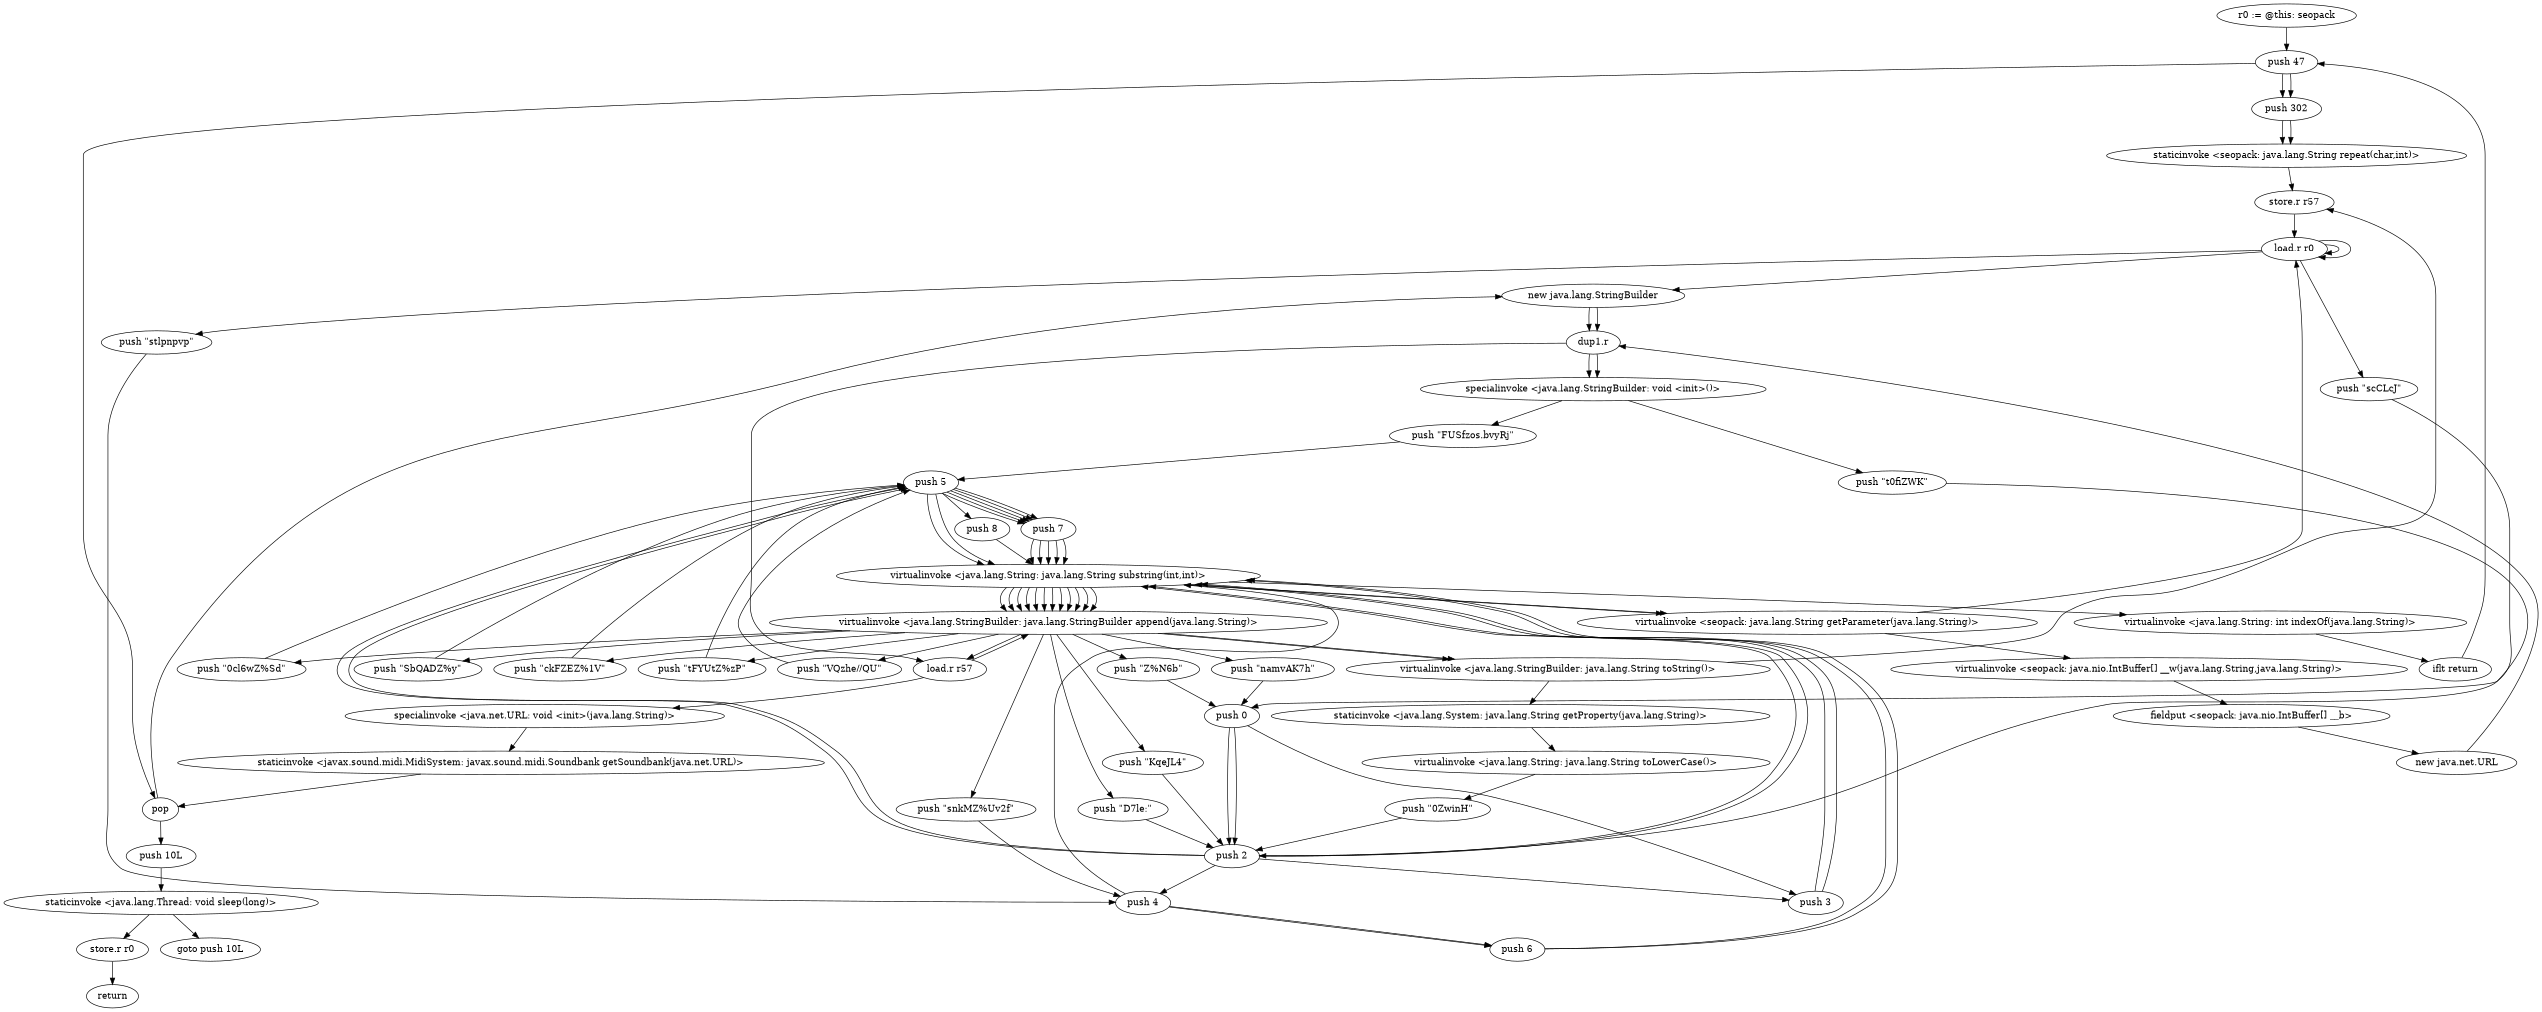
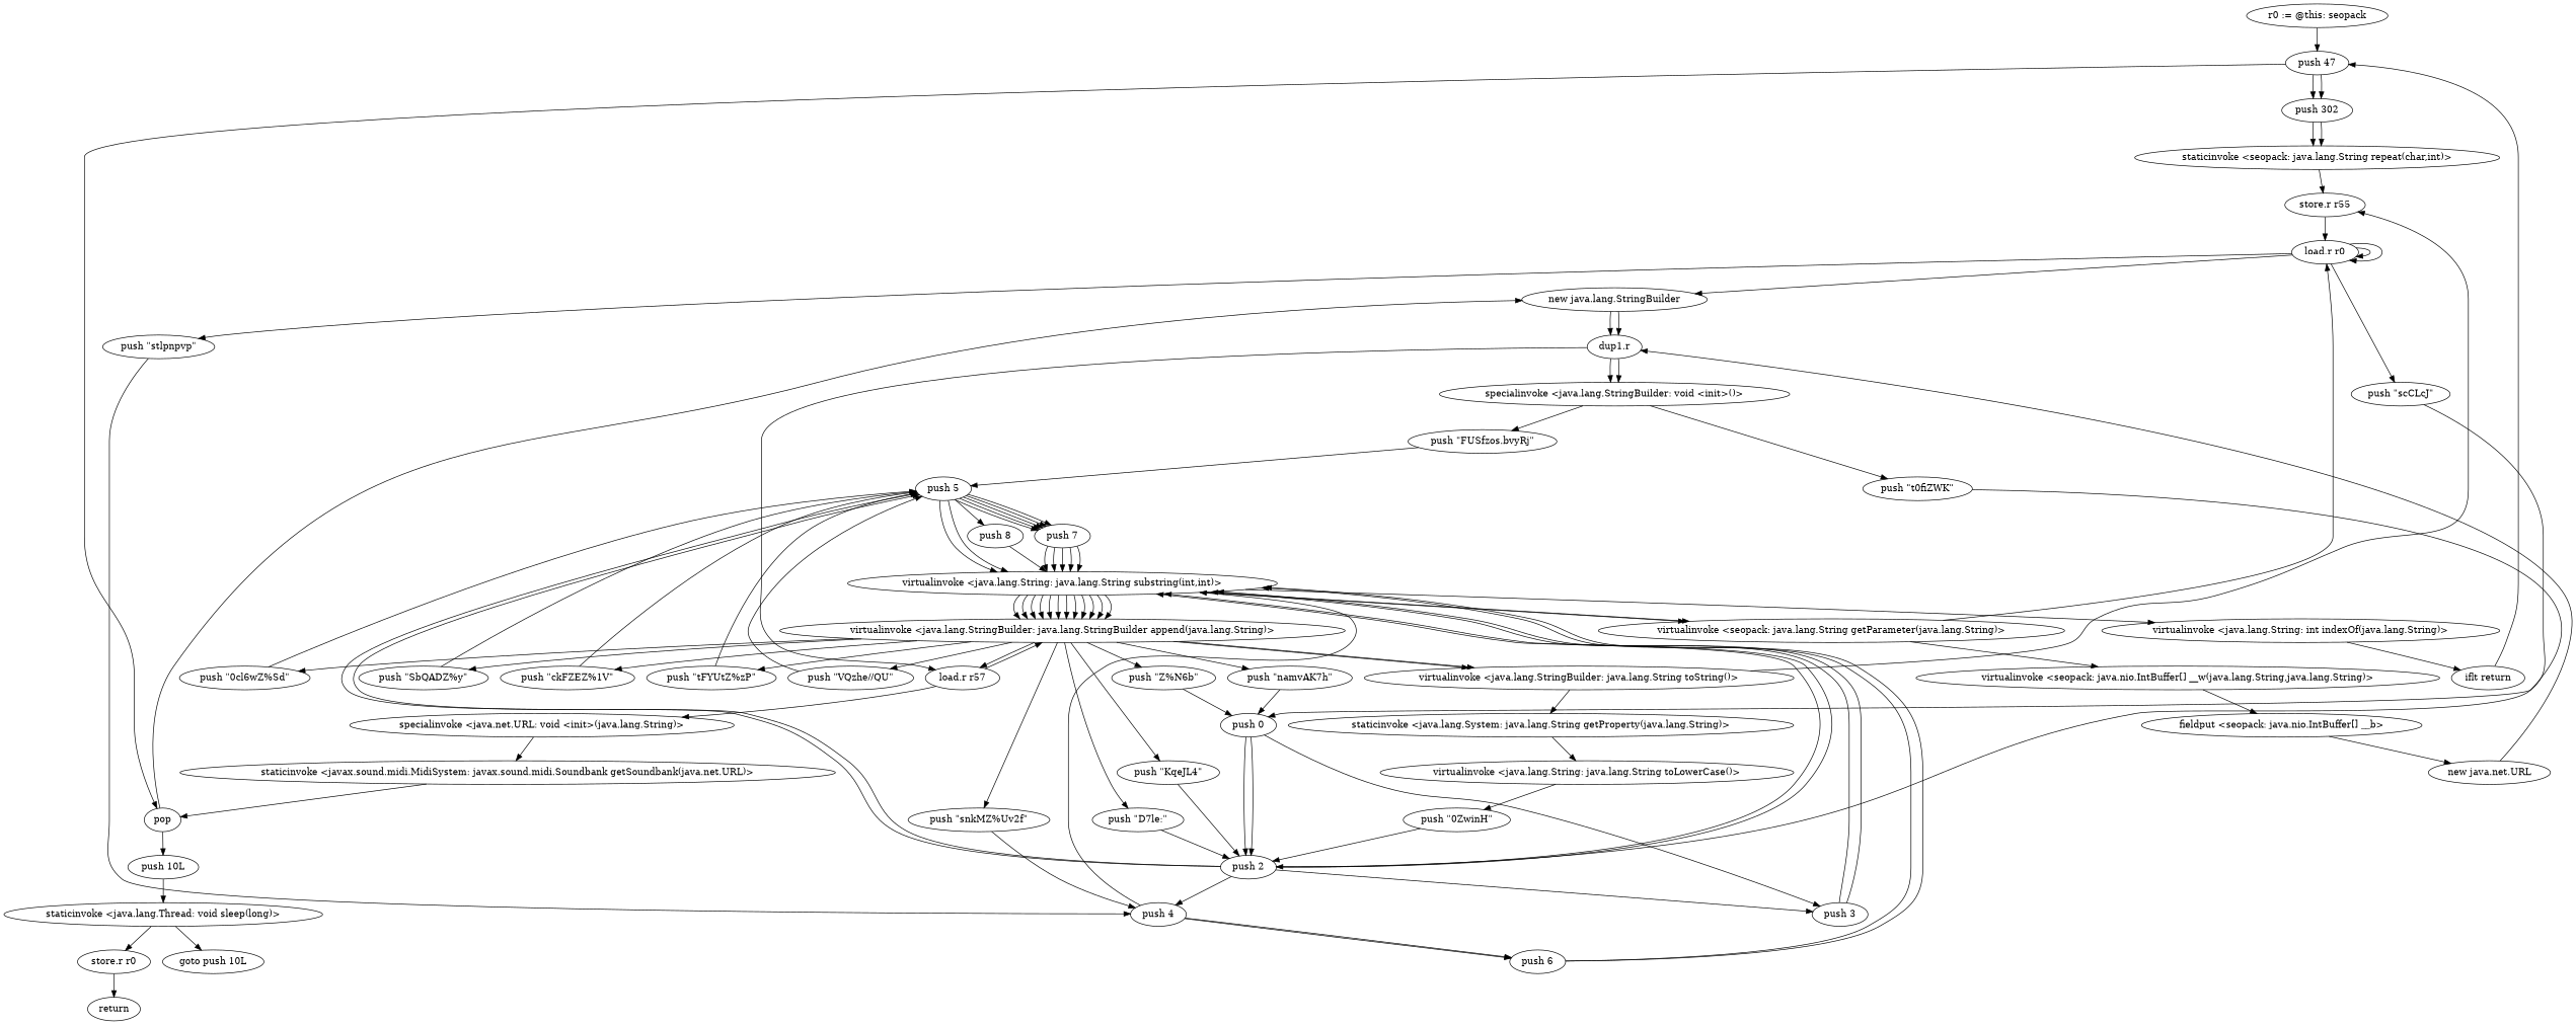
  digraph {
    fontname="DejaVu Serif"
    node [fontname="DejaVu Serif"]
    edge [fontname="DejaVu Serif"]
    "r0 := @this: seopack"
    "push 47"
    "push 302"
    pop
    "staticinvoke <seopack: java.lang.String repeat(char,int)>"
-   "store.r r57"
+   "store.r r57" [label="store.r r55"]
    "new java.lang.StringBuilder"
    "push 10L"
    "load.r r0"
    "dup1.r"
    "staticinvoke <java.lang.Thread: void sleep(long)>"
    "specialinvoke <java.lang.StringBuilder: void <init>()>"
    "load.r r57"
    "push \"FUSfzos.bvyRj\""
    "push \"t0fiZWK\""
    "virtualinvoke <java.lang.StringBuilder: java.lang.StringBuilder append(java.lang.String)>"
    "specialinvoke <java.net.URL: void <init>(java.lang.String)>"
    "push 5"
    "push 2"
    "push 8"
    "virtualinvoke <java.lang.String: java.lang.String substring(int,int)>"
    "push 7"
    "virtualinvoke <java.lang.String: int indexOf(java.lang.String)>"
    "virtualinvoke <seopack: java.lang.String getParameter(java.lang.String)>"
    "push \"namvAK7h\""
    "push \"KqeJL4\""
    "virtualinvoke <java.lang.StringBuilder: java.lang.String toString()>"
    "push \"D7le:\""
    "push \"VQzhe//QU\""
    "push \"Z%N6b\""
    "push \"ckFZEZ%1V\""
    "push \"0cl6wZ%Sd\""
    "push \"SbQADZ%y\""
    "push \"tFYUtZ%zP\""
    "push \"snkMZ%Uv2f\""
    "iflt return"
    "virtualinvoke <seopack: java.nio.IntBuffer[] __w(java.lang.String,java.lang.String)>"
    "push 0"
    "staticinvoke <java.lang.System: java.lang.String getProperty(java.lang.String)>"
    "push 4"
    "push 3"
    "push 6"
    "virtualinvoke <java.lang.String: java.lang.String toLowerCase()>"
    "push \"0ZwinH\""
    "push \"scCLcJ\""
    "push \"stlpnpvp\""
    "staticinvoke <javax.sound.midi.MidiSystem: javax.sound.midi.Soundbank getSoundbank(java.net.URL)>"
    "fieldput <seopack: java.nio.IntBuffer[] __b>"
    "new java.net.URL"
    "goto push 10L"
    "store.r r0"
    return
    "r0 := @this: seopack" -> "push 47"
    "push 47" -> "push 302"
    "push 47" -> "push 302"
    "push 47" -> pop
    "push 302" -> "staticinvoke <seopack: java.lang.String repeat(char,int)>"
    "push 302" -> "staticinvoke <seopack: java.lang.String repeat(char,int)>"
    pop -> "new java.lang.StringBuilder"
    pop -> "push 10L"
    "staticinvoke <seopack: java.lang.String repeat(char,int)>" -> "store.r r57"
    "store.r r57" -> "load.r r0"
    "new java.lang.StringBuilder" -> "dup1.r"
    "new java.lang.StringBuilder" -> "dup1.r"
    "push 10L" -> "staticinvoke <java.lang.Thread: void sleep(long)>"
    "load.r r0" -> "new java.lang.StringBuilder"
    "load.r r0" -> "load.r r0"
    "load.r r0" -> "load.r r0"
    "load.r r0" -> "push \"scCLcJ\""
    "load.r r0" -> "push \"stlpnpvp\""
    "dup1.r" -> "specialinvoke <java.lang.StringBuilder: void <init>()>"
    "dup1.r" -> "specialinvoke <java.lang.StringBuilder: void <init>()>"
    "dup1.r" -> "load.r r57"
    "staticinvoke <java.lang.Thread: void sleep(long)>" -> "goto push 10L"
    "staticinvoke <java.lang.Thread: void sleep(long)>" -> "store.r r0"
    "specialinvoke <java.lang.StringBuilder: void <init>()>" -> "push \"FUSfzos.bvyRj\""
    "specialinvoke <java.lang.StringBuilder: void <init>()>" -> "push \"t0fiZWK\""
    "load.r r57" -> "virtualinvoke <java.lang.StringBuilder: java.lang.StringBuilder append(java.lang.String)>"
    "load.r r57" -> "specialinvoke <java.net.URL: void <init>(java.lang.String)>"
    "push \"FUSfzos.bvyRj\"" -> "push 5"
    "push \"t0fiZWK\"" -> "push 2"
    "virtualinvoke <java.lang.StringBuilder: java.lang.StringBuilder append(java.lang.String)>" -> "load.r r57"
    "virtualinvoke <java.lang.StringBuilder: java.lang.StringBuilder append(java.lang.String)>" -> "push \"namvAK7h\""
    "virtualinvoke <java.lang.StringBuilder: java.lang.StringBuilder append(java.lang.String)>" -> "push \"KqeJL4\""
    "virtualinvoke <java.lang.StringBuilder: java.lang.StringBuilder append(java.lang.String)>" -> "virtualinvoke <java.lang.StringBuilder: java.lang.String toString()>"
    "virtualinvoke <java.lang.StringBuilder: java.lang.StringBuilder append(java.lang.String)>" -> "virtualinvoke <java.lang.StringBuilder: java.lang.String toString()>"
    "virtualinvoke <java.lang.StringBuilder: java.lang.StringBuilder append(java.lang.String)>" -> "push \"D7le:\""
    "virtualinvoke <java.lang.StringBuilder: java.lang.StringBuilder append(java.lang.String)>" -> "push \"VQzhe//QU\""
    "virtualinvoke <java.lang.StringBuilder: java.lang.StringBuilder append(java.lang.String)>" -> "push \"Z%N6b\""
    "virtualinvoke <java.lang.StringBuilder: java.lang.StringBuilder append(java.lang.String)>" -> "push \"ckFZEZ%1V\""
    "virtualinvoke <java.lang.StringBuilder: java.lang.StringBuilder append(java.lang.String)>" -> "push \"0cl6wZ%Sd\""
    "virtualinvoke <java.lang.StringBuilder: java.lang.StringBuilder append(java.lang.String)>" -> "push \"SbQADZ%y\""
    "virtualinvoke <java.lang.StringBuilder: java.lang.StringBuilder append(java.lang.String)>" -> "push \"tFYUtZ%zP\""
    "virtualinvoke <java.lang.StringBuilder: java.lang.StringBuilder append(java.lang.String)>" -> "push \"snkMZ%Uv2f\""
    "specialinvoke <java.net.URL: void <init>(java.lang.String)>" -> "staticinvoke <javax.sound.midi.MidiSystem: javax.sound.midi.Soundbank getSoundbank(java.net.URL)>"
    "push 5" -> "push 8"
    "push 5" -> "virtualinvoke <java.lang.String: java.lang.String substring(int,int)>"
    "push 5" -> "virtualinvoke <java.lang.String: java.lang.String substring(int,int)>"
    "push 5" -> "push 7"
    "push 5" -> "push 7"
    "push 5" -> "push 7"
    "push 5" -> "push 7"
    "push 5" -> "push 7"
    "push 2" -> "push 5"
    "push 2" -> "push 5"
    "push 2" -> "virtualinvoke <java.lang.String: java.lang.String substring(int,int)>"
    "push 2" -> "virtualinvoke <java.lang.String: java.lang.String substring(int,int)>"
    "push 2" -> "push 4"
    "push 2" -> "push 3"
    "push 8" -> "virtualinvoke <java.lang.String: java.lang.String substring(int,int)>"
    "virtualinvoke <java.lang.String: java.lang.String substring(int,int)>" -> "virtualinvoke <java.lang.StringBuilder: java.lang.StringBuilder append(java.lang.String)>"
    "virtualinvoke <java.lang.String: java.lang.String substring(int,int)>" -> "virtualinvoke <java.lang.StringBuilder: java.lang.StringBuilder append(java.lang.String)>"
    "virtualinvoke <java.lang.String: java.lang.String substring(int,int)>" -> "virtualinvoke <java.lang.StringBuilder: java.lang.StringBuilder append(java.lang.String)>"
    "virtualinvoke <java.lang.String: java.lang.String substring(int,int)>" -> "virtualinvoke <java.lang.StringBuilder: java.lang.StringBuilder append(java.lang.String)>"
    "virtualinvoke <java.lang.String: java.lang.String substring(int,int)>" -> "virtualinvoke <java.lang.StringBuilder: java.lang.StringBuilder append(java.lang.String)>"
    "virtualinvoke <java.lang.String: java.lang.String substring(int,int)>" -> "virtualinvoke <java.lang.StringBuilder: java.lang.StringBuilder append(java.lang.String)>"
    "virtualinvoke <java.lang.String: java.lang.String substring(int,int)>" -> "virtualinvoke <java.lang.StringBuilder: java.lang.StringBuilder append(java.lang.String)>"
    "virtualinvoke <java.lang.String: java.lang.String substring(int,int)>" -> "virtualinvoke <java.lang.StringBuilder: java.lang.StringBuilder append(java.lang.String)>"
    "virtualinvoke <java.lang.String: java.lang.String substring(int,int)>" -> "virtualinvoke <java.lang.StringBuilder: java.lang.StringBuilder append(java.lang.String)>"
    "virtualinvoke <java.lang.String: java.lang.String substring(int,int)>" -> "virtualinvoke <java.lang.StringBuilder: java.lang.StringBuilder append(java.lang.String)>"
    "virtualinvoke <java.lang.String: java.lang.String substring(int,int)>" -> "virtualinvoke <java.lang.StringBuilder: java.lang.StringBuilder append(java.lang.String)>"
    "virtualinvoke <java.lang.String: java.lang.String substring(int,int)>" -> "virtualinvoke <java.lang.StringBuilder: java.lang.StringBuilder append(java.lang.String)>"
    "virtualinvoke <java.lang.String: java.lang.String substring(int,int)>" -> "virtualinvoke <java.lang.String: int indexOf(java.lang.String)>"
    "virtualinvoke <java.lang.String: java.lang.String substring(int,int)>" -> "virtualinvoke <seopack: java.lang.String getParameter(java.lang.String)>"
    "virtualinvoke <java.lang.String: java.lang.String substring(int,int)>" -> "virtualinvoke <seopack: java.lang.String getParameter(java.lang.String)>"
    "push 7" -> "virtualinvoke <java.lang.String: java.lang.String substring(int,int)>"
    "push 7" -> "virtualinvoke <java.lang.String: java.lang.String substring(int,int)>"
    "push 7" -> "virtualinvoke <java.lang.String: java.lang.String substring(int,int)>"
    "push 7" -> "virtualinvoke <java.lang.String: java.lang.String substring(int,int)>"
    "push 7" -> "virtualinvoke <java.lang.String: java.lang.String substring(int,int)>"
    "virtualinvoke <java.lang.String: int indexOf(java.lang.String)>" -> "iflt return"
    "virtualinvoke <seopack: java.lang.String getParameter(java.lang.String)>" -> "load.r r0"
    "virtualinvoke <seopack: java.lang.String getParameter(java.lang.String)>" -> "virtualinvoke <seopack: java.nio.IntBuffer[] __w(java.lang.String,java.lang.String)>"
    "push \"namvAK7h\"" -> "push 0"
    "push \"KqeJL4\"" -> "push 2"
    "virtualinvoke <java.lang.StringBuilder: java.lang.String toString()>" -> "store.r r57"
    "virtualinvoke <java.lang.StringBuilder: java.lang.String toString()>" -> "staticinvoke <java.lang.System: java.lang.String getProperty(java.lang.String)>"
    "push \"D7le:\"" -> "push 2"
    "push \"VQzhe//QU\"" -> "push 5"
    "push \"Z%N6b\"" -> "push 0"
    "push \"ckFZEZ%1V\"" -> "push 5"
    "push \"0cl6wZ%Sd\"" -> "push 5"
    "push \"SbQADZ%y\"" -> "push 5"
    "push \"tFYUtZ%zP\"" -> "push 5"
    "push \"snkMZ%Uv2f\"" -> "push 4"
    "iflt return" -> "push 47"
    "virtualinvoke <seopack: java.nio.IntBuffer[] __w(java.lang.String,java.lang.String)>" -> "fieldput <seopack: java.nio.IntBuffer[] __b>"
    "push 0" -> "push 2"
    "push 0" -> "push 2"
    "push 0" -> "push 3"
    "staticinvoke <java.lang.System: java.lang.String getProperty(java.lang.String)>" -> "virtualinvoke <java.lang.String: java.lang.String toLowerCase()>"
    "push 4" -> "virtualinvoke <java.lang.String: java.lang.String substring(int,int)>"
    "push 4" -> "push 6"
    "push 4" -> "push 6"
    "push 3" -> "virtualinvoke <java.lang.String: java.lang.String substring(int,int)>"
    "push 3" -> "virtualinvoke <java.lang.String: java.lang.String substring(int,int)>"
    "push 6" -> "virtualinvoke <java.lang.String: java.lang.String substring(int,int)>"
    "push 6" -> "virtualinvoke <java.lang.String: java.lang.String substring(int,int)>"
    "virtualinvoke <java.lang.String: java.lang.String toLowerCase()>" -> "push \"0ZwinH\""
    "push \"0ZwinH\"" -> "push 2"
    "push \"scCLcJ\"" -> "push 0"
    "push \"stlpnpvp\"" -> "push 4"
    "staticinvoke <javax.sound.midi.MidiSystem: javax.sound.midi.Soundbank getSoundbank(java.net.URL)>" -> pop
    "fieldput <seopack: java.nio.IntBuffer[] __b>" -> "new java.net.URL"
    "new java.net.URL" -> "dup1.r"
    "store.r r0" -> return
  }
